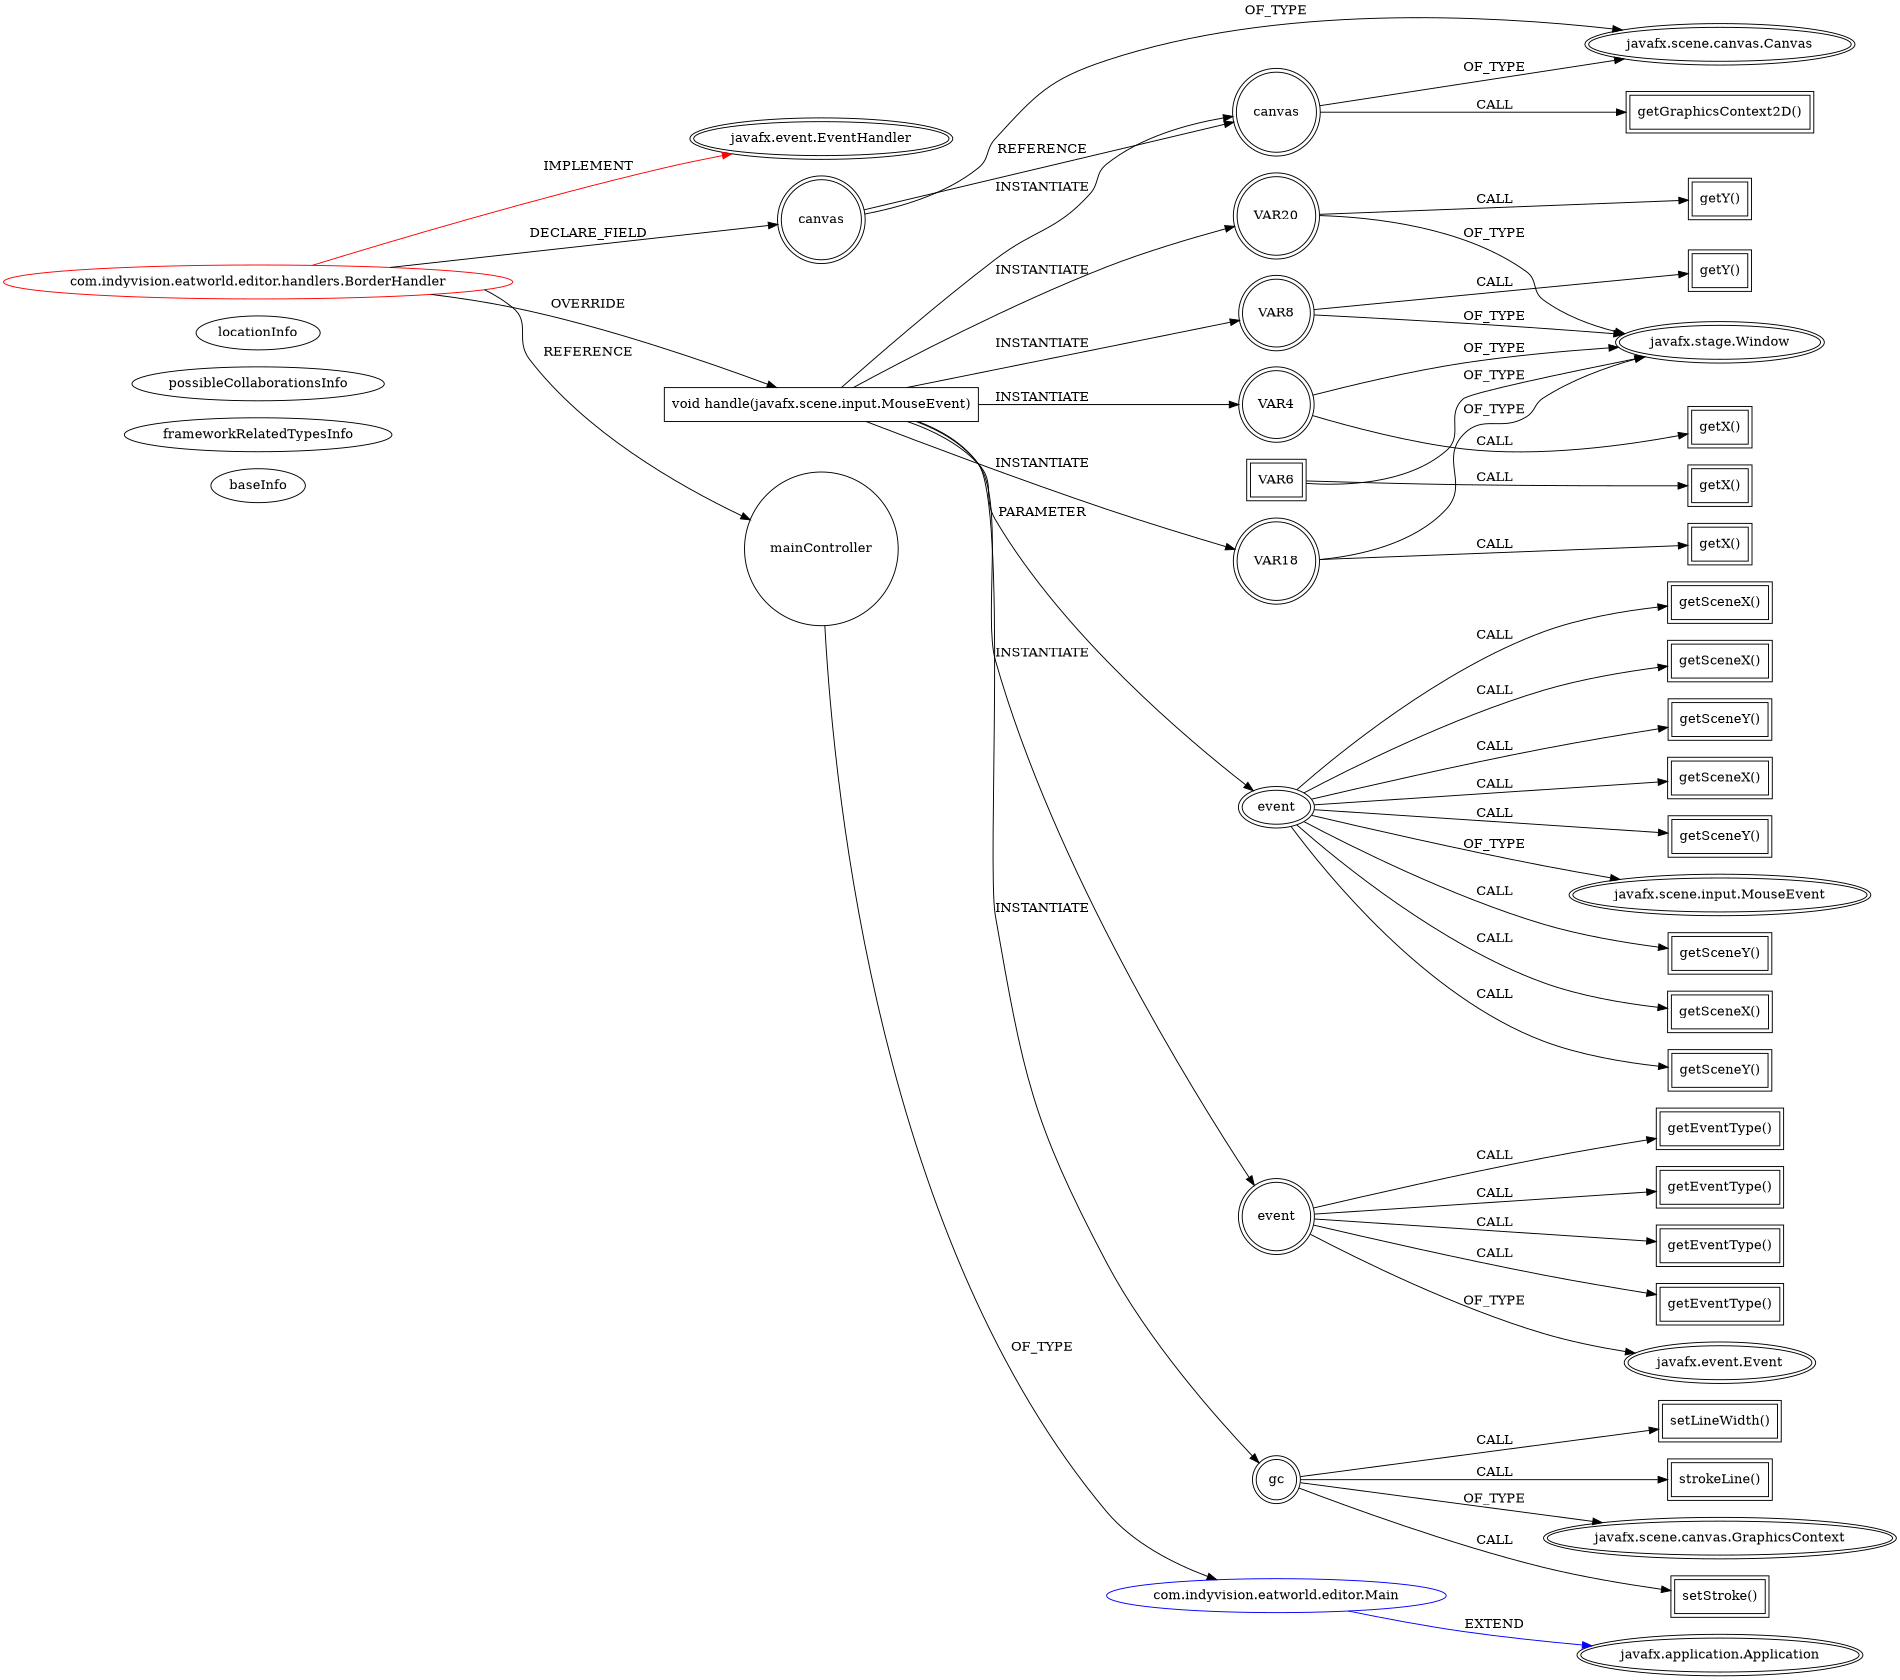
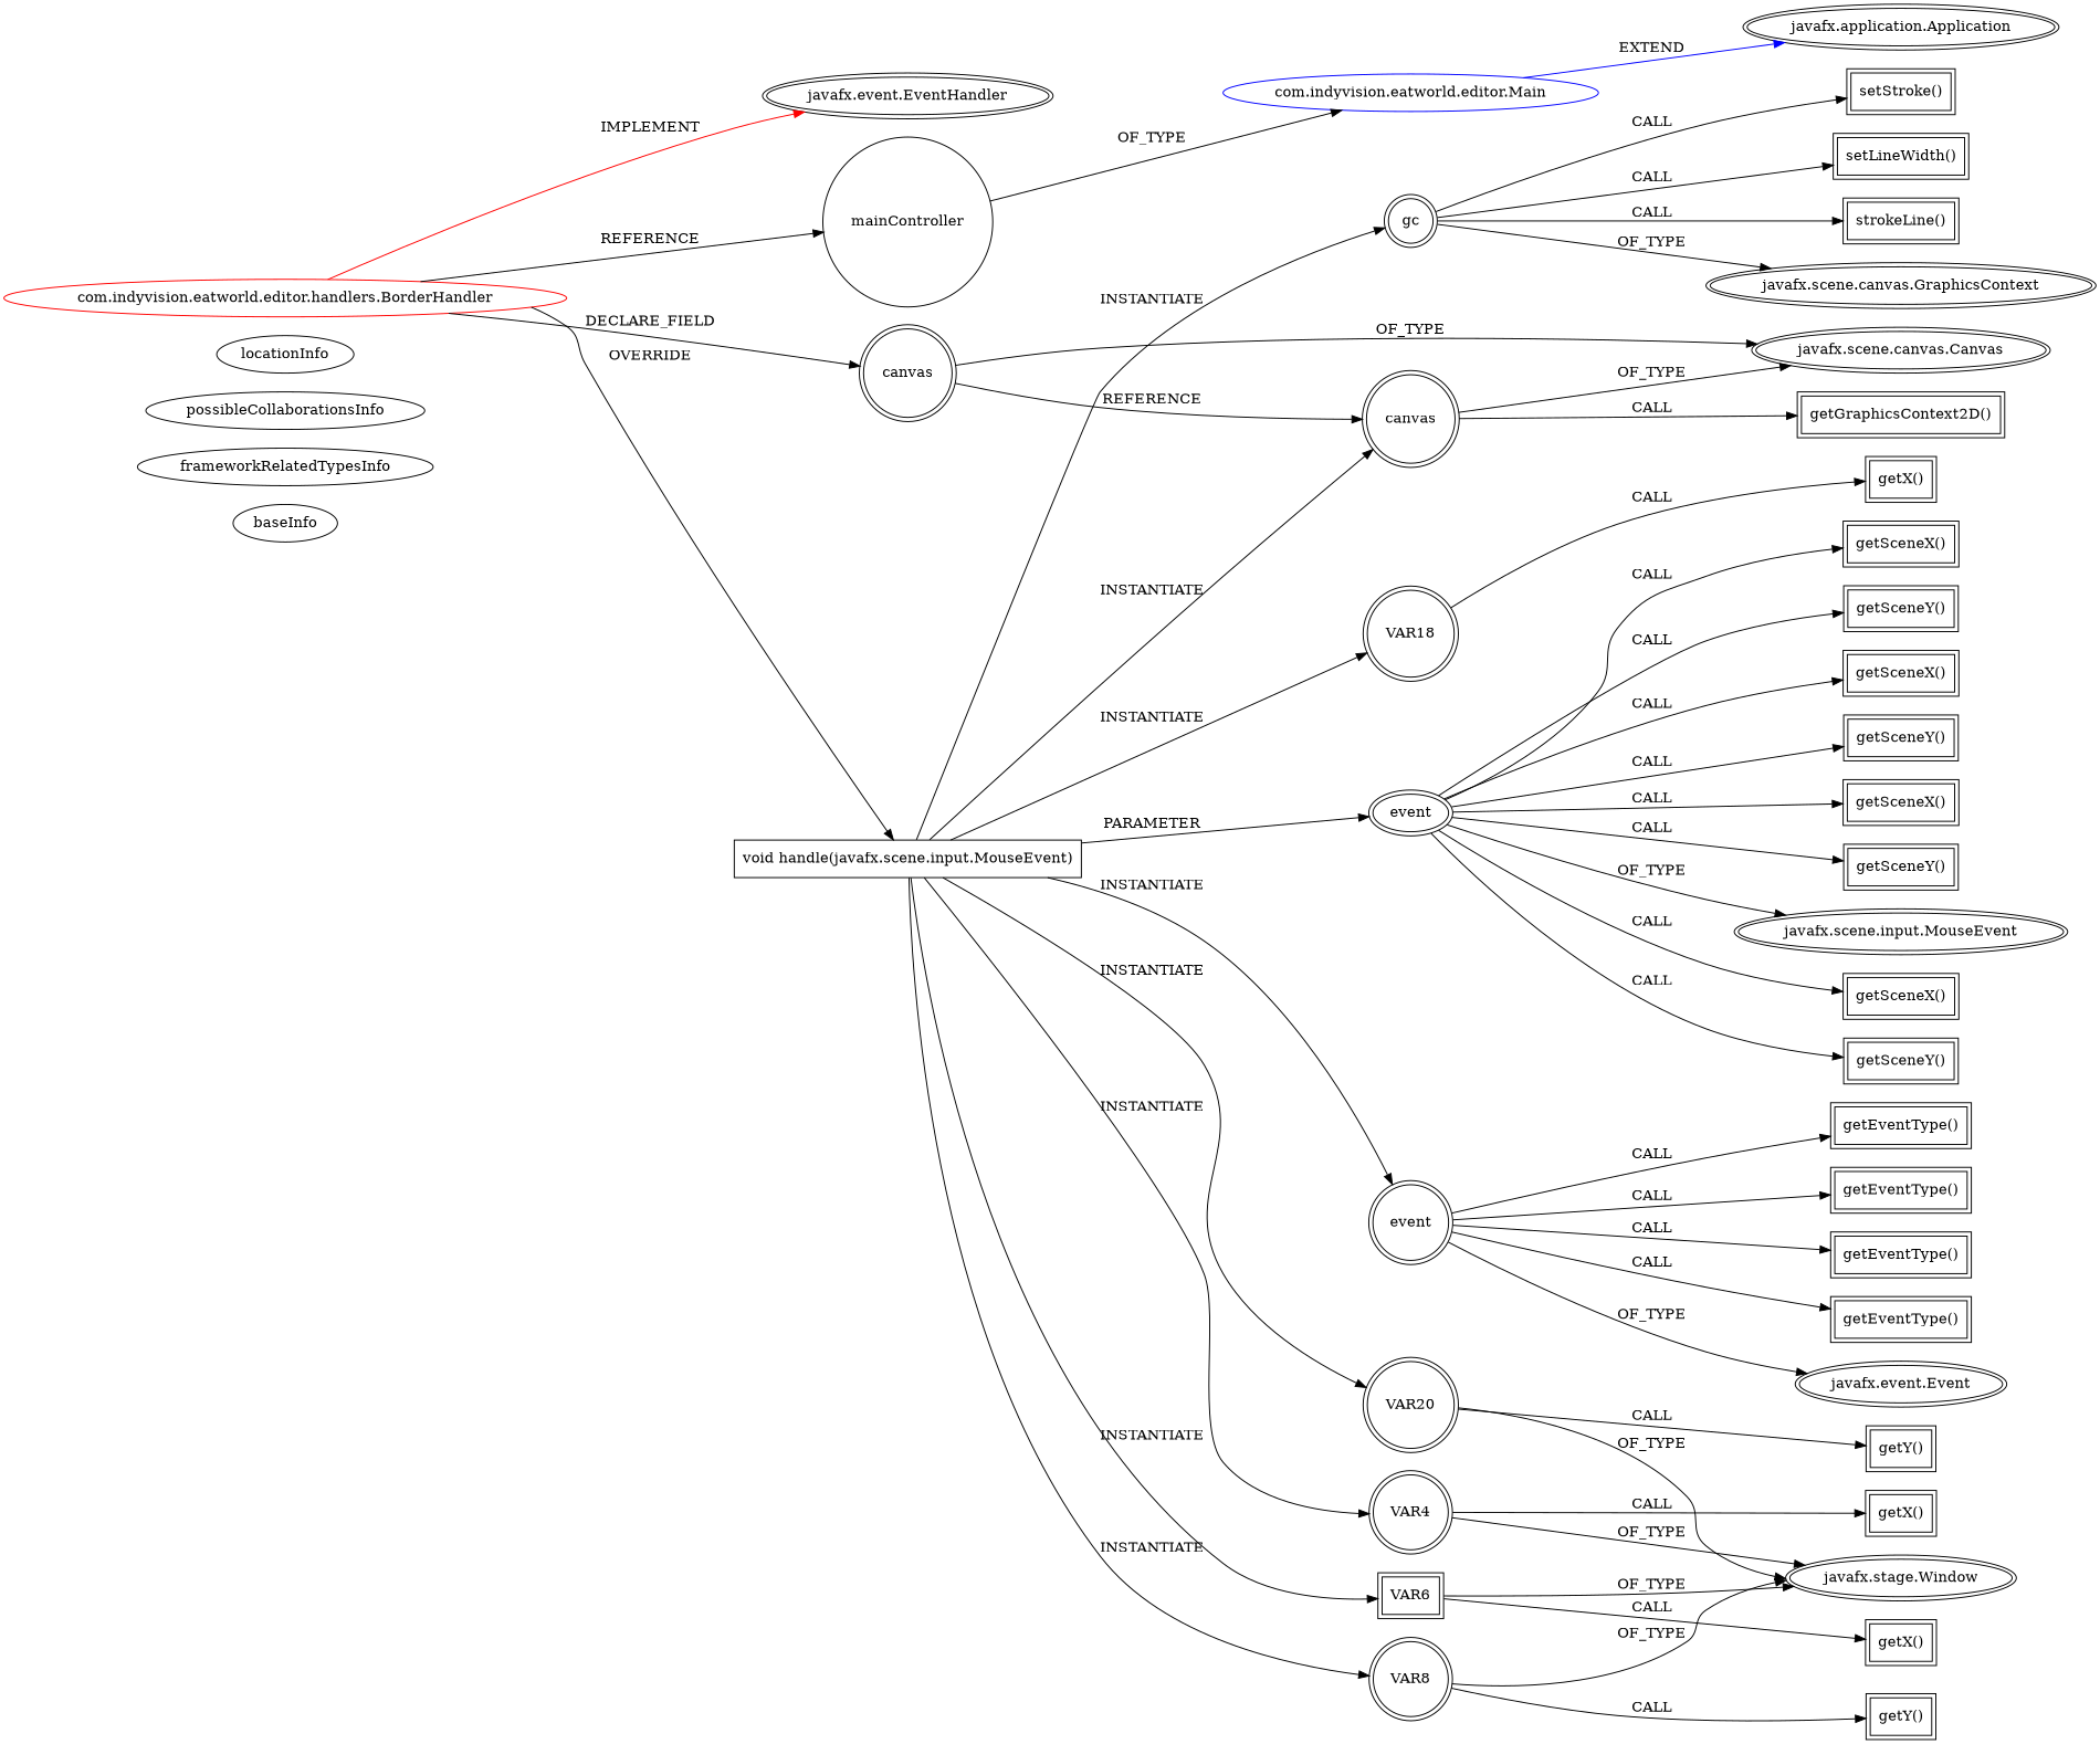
  digraph {
    rankdir=LR
    node [isFrameworkType=true vertexType=INSIDE_CALL peripheries=2 shape=box]
    baseInfo [category=extension_graph graphId=3192 isAnonymous=false possibleRelation=true isFrameworkType="" vertexType="" peripheries="" shape=""]
    frameworkRelatedTypesInfo [0="javafx.event.EventHandler" isFrameworkType="" vertexType="" peripheries="" shape=""]
    possibleCollaborationsInfo [0="3192~FIELD_DECLARATION-~javafx.event.EventHandler ~javafx.application.Application ~false~false" isFrameworkType="" vertexType="" peripheries="" shape=""]
    locationInfo [contextSignature=BorderHandler filePath="/indysvision-EatWorldEditor/EatWorldEditor-master/src/com/indyvision/eatworld/editor/handlers/BorderHandler.java" graphId=3192 projectName="indysvision-EatWorldEditor" isFrameworkType="" vertexType="" peripheries="" shape=""]
    n5 [color=red isFrameworkType=false label="com.indyvision.eatworld.editor.handlers.BorderHandler" vertexType=ROOT_CLIENT_CLASS_DECLARATION peripheries="" shape=""]
    n6 [label="javafx.event.EventHandler" vertexType=FRAMEWORK_INTERFACE_TYPE shape=""]
    n7 [label=canvas shape=circle vertexType=FIELD_DECLARATION]
    n8 [isFrameworkType=false label=mainController shape=circle vertexType=FIELD_DECLARATION peripheries=""]
    n9 [isFrameworkType=false label="void handle(javafx.scene.input.MouseEvent)" vertexType=OVERRIDING_METHOD_DECLARATION peripheries=""]
    n10 [label="javafx.scene.canvas.Canvas" vertexType=FRAMEWORK_CLASS_TYPE shape=""]
    n11 [label=canvas shape=circle vertexType=VARIABLE_EXPRESION]
    n12 [color=blue isFrameworkType=false label="com.indyvision.eatworld.editor.Main" vertexType=REFERENCE_CLIENT_CLASS_DECLARATION peripheries="" shape=""]
    n13 [label=event vertexType=PARAMETER_DECLARATION shape=""]
    n14 [label=event shape=circle vertexType=VARIABLE_EXPRESION]
    n15 [label=VAR4 shape=circle vertexType=VARIABLE_EXPRESION]
    n16 [label=VAR6 vertexType=VARIABLE_EXPRESION]
    n17 [label=VAR8 shape=circle vertexType=VARIABLE_EXPRESION]
    n18 [label=gc shape=circle vertexType=VARIABLE_EXPRESION]
    n19 [label=VAR18 shape=circle vertexType=VARIABLE_EXPRESION]
    n20 [label=VAR20 shape=circle vertexType=VARIABLE_EXPRESION]
    n21 [label="getGraphicsContext2D()"]
    n22 [label="javafx.application.Application" vertexType=FRAMEWORK_CLASS_TYPE shape=""]
    n23 [label="javafx.scene.input.MouseEvent" vertexType=FRAMEWORK_CLASS_TYPE shape=""]
    n24 [label="getSceneX()"]
    n25 [label="getSceneY()"]
    n26 [label="getSceneX()"]
    n27 [label="getSceneY()"]
    n28 [label="getSceneX()"]
    n29 [label="getSceneY()"]
    n30 [label="getSceneX()"]
    n31 [label="getSceneY()"]
    n32 [label="javafx.event.Event" vertexType=FRAMEWORK_CLASS_TYPE shape=""]
    n33 [label="getEventType()"]
    n34 [label="getEventType()"]
    n35 [label="getEventType()"]
    n36 [label="getEventType()"]
    n37 [label="javafx.stage.Window" vertexType=FRAMEWORK_CLASS_TYPE shape=""]
    n38 [label="getX()"]
    n39 [label="getX()"]
    n40 [label="getY()"]
    n41 [label="javafx.scene.canvas.GraphicsContext" vertexType=FRAMEWORK_CLASS_TYPE shape=""]
    n42 [label="setStroke()"]
    n43 [label="setLineWidth()"]
    n44 [label="strokeLine()"]
    n45 [label="getX()"]
    n46 [label="getY()"]
    n5 -> n6 [color=red label=IMPLEMENT]
    n5 -> n7 [label=DECLARE_FIELD]
    n5 -> n8 [label=REFERENCE]
    n5 -> n9 [label=OVERRIDE]
    n7 -> n10 [label=OF_TYPE]
    n7 -> n11 [label=REFERENCE]
    n8 -> n12 [label=OF_TYPE]
    n9 -> n11 [label=INSTANTIATE]
    n9 -> n13 [label=PARAMETER]
    n9 -> n14 [label=INSTANTIATE]
    n9 -> n15 [label=INSTANTIATE]
+   n9 -> n16 [label=INSTANTIATE]
    n9 -> n17 [label=INSTANTIATE]
    n9 -> n18 [label=INSTANTIATE]
    n9 -> n19 [label=INSTANTIATE]
    n9 -> n20 [label=INSTANTIATE]
    n11 -> n10 [label=OF_TYPE]
    n11 -> n21 [label=CALL]
    n12 -> n22 [color=blue label=EXTEND]
    n13 -> n23 [label=OF_TYPE]
    n13 -> n24 [label=CALL]
    n13 -> n25 [label=CALL]
    n13 -> n26 [label=CALL]
    n13 -> n27 [label=CALL]
    n13 -> n28 [label=CALL]
    n13 -> n29 [label=CALL]
    n13 -> n30 [label=CALL]
    n13 -> n31 [label=CALL]
    n14 -> n32 [label=OF_TYPE]
    n14 -> n33 [label=CALL]
    n14 -> n34 [label=CALL]
    n14 -> n35 [label=CALL]
    n14 -> n36 [label=CALL]
    n15 -> n37 [label=OF_TYPE]
    n15 -> n38 [label=CALL]
    n16 -> n37 [label=OF_TYPE]
    n16 -> n39 [label=CALL]
    n17 -> n37 [label=OF_TYPE]
    n17 -> n40 [label=CALL]
    n18 -> n41 [label=OF_TYPE]
    n18 -> n42 [label=CALL]
    n18 -> n43 [label=CALL]
    n18 -> n44 [label=CALL]
-   n19 -> n37 [label=OF_TYPE]
    n19 -> n45 [label=CALL]
    n20 -> n37 [label=OF_TYPE]
    n20 -> n46 [label=CALL]
  }
